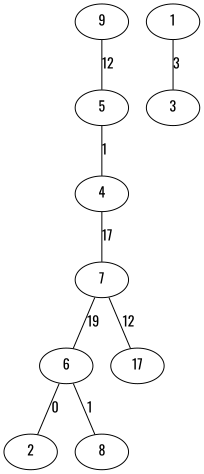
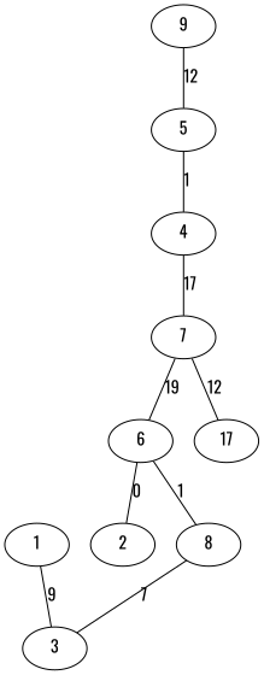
  graph {
    fontname=Oswald
    node [fontname=Oswald]
    edge [fontname=Oswald]
    6
    2
    8
    3
    7
    n6 [label=17]
    4
    5
    9
    1
    6 -- 2 [label=0]
    6 -- 8 [label=1]
+   8 -- 3 [label=7]
    7 -- 6 [label=19]
    7 -- n6 [label=12]
    4 -- 7 [label=17]
    5 -- 4 [label=1]
    9 -- 5 [label=12]
-   1 -- 3 [label=3]
+   1 -- 3 [label=9]
  }
